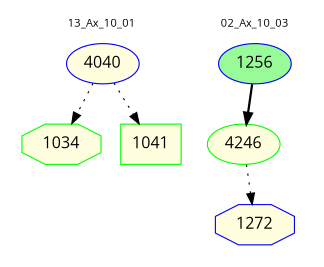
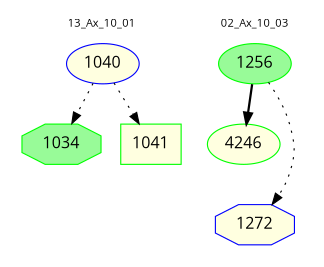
  digraph {
    fontname="Open Sans"
    node [color=blue fillcolor=lightyellow fontname="Open Sans" shape=ellipse style=filled]
    edge [color=black fontname="Open Sans" style=dotted]
-   n1 [label=4040]
-   n2 [color=green label=1034 shape=octagon]
+   n1 [label=1040]
+   n2 [color=green fillcolor=palegreen label=1034 shape=octagon]
    n3 [color=green label=1041 shape=box]
-   n4 [fillcolor=palegreen label=1256]
+   n4 [color=green fillcolor=palegreen label=1256]
    n5 [color=green label=4246]
    n6 [label=1272 shape=octagon]
    subgraph cluster_1 {
      color=white
      fontsize=10
      label="13_Ax_10_01"
      n1
      n2
      n3
    }
    subgraph cluster_2 {
      color=white
      fontsize=10
      label="02_Ax_10_03"
      n4
      n5
      n6
    }
    n1 -> n2
    n1 -> n3
    n4 -> n5 [style=bold]
-   n5 -> n6
+   n4 -> n6
  }
